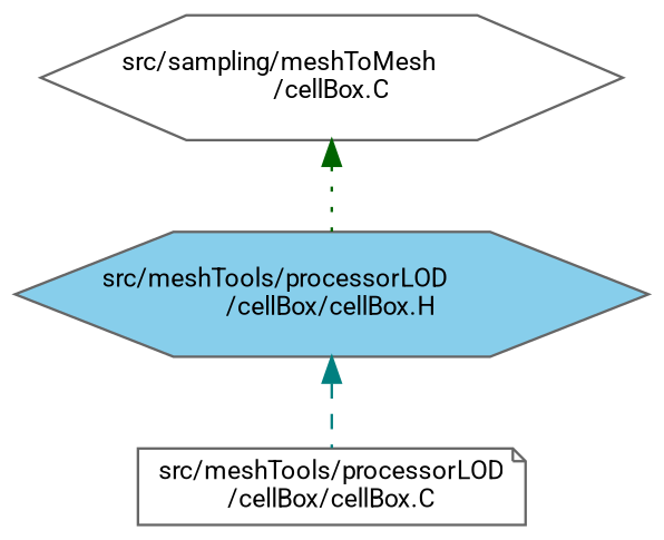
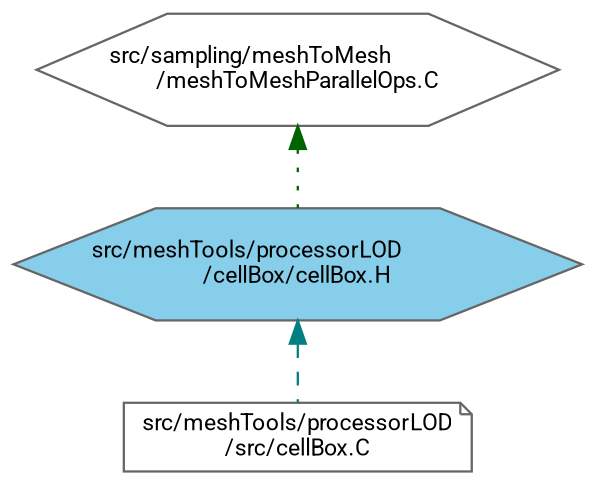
  digraph {
    fontname=Roboto
    node [color=grey40 fillcolor=white fontname=Roboto fontsize=10 shape=hexagon style=filled]
    edge [dir=back fontname=Roboto fontsize=10 labelfontname=Helvetica labelfontsize=10]
    n1 [color=gray40 fillcolor=skyblue fontcolor=black height=0.2 label="src/meshTools/processorLOD\l/cellBox/cellBox.H" width=0.4]
-   n2 [height=0.2 label="src/meshTools/processorLOD\l/cellBox/cellBox.C" shape=note width=0.4]
-   n3 [height=0.2 label="src/sampling/meshToMesh\l/cellBox.C" width=0.4]
+   n2 [height=0.2 label="src/meshTools/processorLOD\l/src/cellBox.C" shape=note width=0.4]
+   n3 [height=0.2 label="src/sampling/meshToMesh\l/meshToMeshParallelOps.C" width=0.4]
    n1 -> n2 [color=teal style=dashed]
    n3 -> n1 [color=darkgreen style=dotted]
  }
